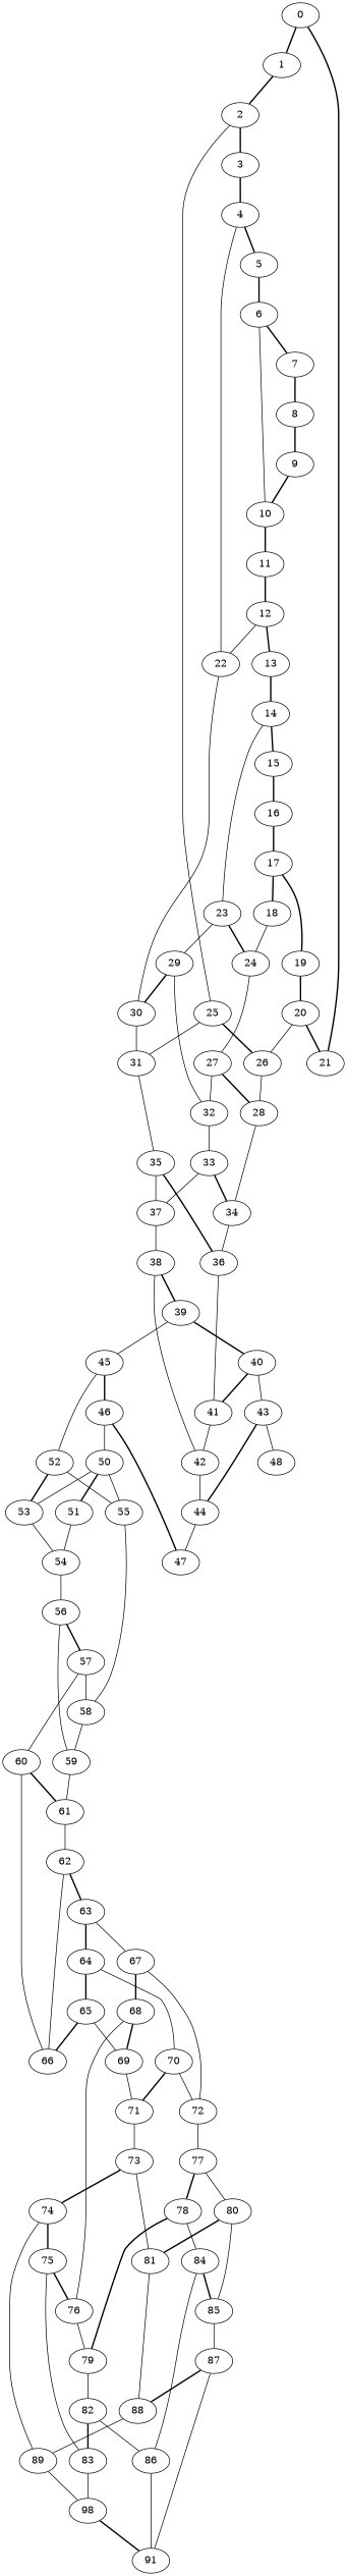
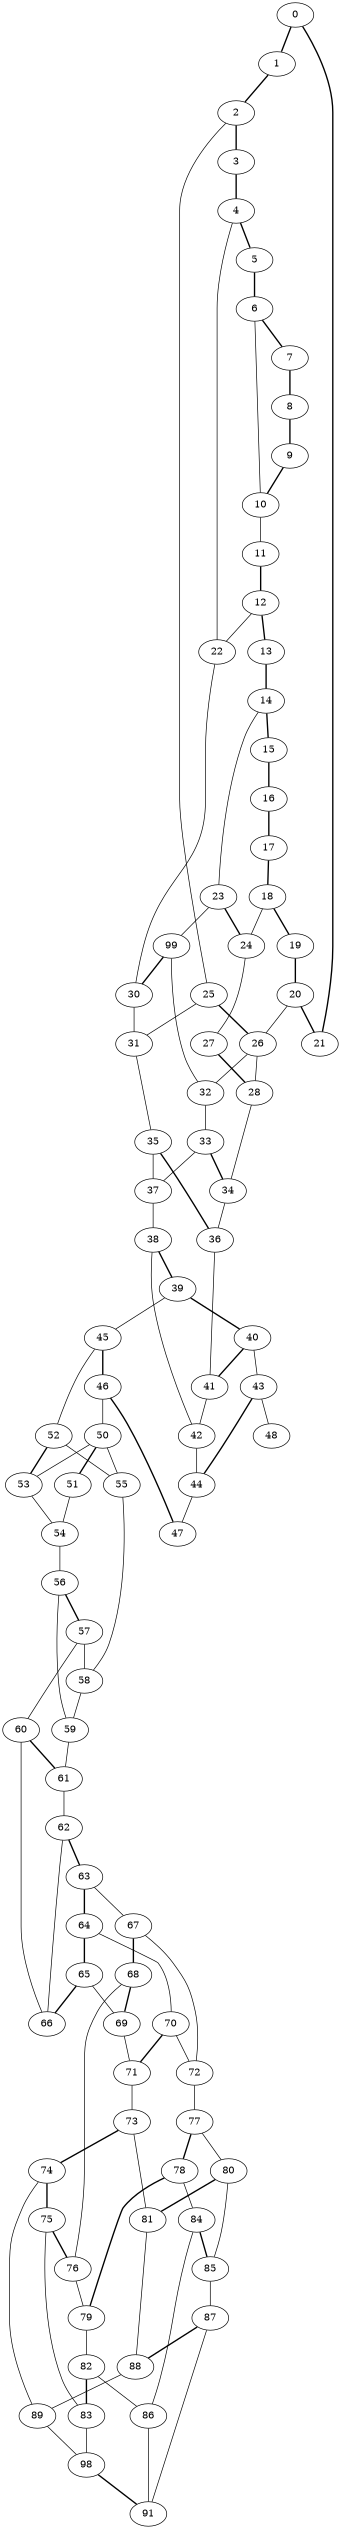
  graph {
    0
    1
    21
    2
    3
    25
    4
    26
    31
    5
    22
    28
    35
    6
    30
    7
    10
    8
    11
    9
    12
    13
    14
    15
    23
    16
    24
-   29
+   29 [label=99]
    17
    27
    32
    18
    19
    20
    34
    33
    36
    37
    41
    38
    42
    39
    44
    40
    45
    43
    46
    52
    47
    48
    50
    53
    55
    54
    51
    58
    56
    59
    57
    60
    61
    66
    62
    63
    64
    67
    65
    70
    68
    72
    69
    71
    76
    77
    73
    79
    78
    80
    82
    74
    81
    75
    89
    88
    84
    85
    83
    n88 [label=98]
    91
    86
    87
    0 -- 1 [style=bold]
    0 -- 21 [style=bold]
    1 -- 2 [style=bold]
    2 -- 3 [style=bold]
    2 -- 25
    3 -- 4 [style=bold]
    25 -- 26 [style=bold]
    25 -- 31
    4 -- 5 [style=bold]
    4 -- 22
    26 -- 28
    31 -- 35
    5 -- 6 [style=bold]
    22 -- 30
    28 -- 34
    35 -- 36 [style=bold]
    35 -- 37
    6 -- 7 [style=bold]
    6 -- 10
    30 -- 31
    7 -- 8 [style=bold]
-   10 -- 11 [style=bold]
+   10 -- 11 [style=solid]
    8 -- 9 [style=bold]
    11 -- 12 [style=bold]
    9 -- 10 [style=bold]
    12 -- 22
    12 -- 13 [style=bold]
    13 -- 14 [style=bold]
    14 -- 15 [style=bold]
    14 -- 23
    15 -- 16 [style=bold]
    23 -- 24 [style=bold]
    23 -- 29
    16 -- 17 [style=bold]
    24 -- 27
    29 -- 30 [style=bold]
    29 -- 32
    17 -- 18 [style=bold]
    27 -- 28 [style=bold]
-   27 -- 32
+   26 -- 32
    32 -- 33
    18 -- 24
-   17 -- 19 [style=bold]
+   18 -- 19 [style=bold]
    19 -- 20 [style=bold]
    20 -- 21 [style=bold]
    20 -- 26
    34 -- 36
    33 -- 34 [style=bold]
    33 -- 37
    36 -- 41
    37 -- 38
    41 -- 42
    38 -- 42
    38 -- 39 [style=bold]
    42 -- 44
    39 -- 40 [style=bold]
    39 -- 45
    44 -- 47
    40 -- 41 [style=bold]
    40 -- 43
    45 -- 46 [style=bold]
    45 -- 52
    43 -- 44 [style=bold]
    43 -- 48
    46 -- 47 [style=bold]
    46 -- 50
    52 -- 53 [style=bold]
    52 -- 55
    50 -- 53
    50 -- 55
    50 -- 51 [style=bold]
    53 -- 54
    55 -- 58
    54 -- 56
    51 -- 54
    58 -- 59
    56 -- 59
    56 -- 57 [style=bold]
    59 -- 61
    57 -- 58 [style=solid]
    57 -- 60
    60 -- 61 [style=bold]
    60 -- 66
    61 -- 62
    62 -- 66
    62 -- 63 [style=bold]
    63 -- 64 [style=bold]
    63 -- 67
    64 -- 65 [style=bold]
    64 -- 70
    67 -- 68 [style=bold]
    67 -- 72
    65 -- 66 [style=bold]
    65 -- 69
    70 -- 72
    70 -- 71 [style=bold]
    68 -- 69 [style=bold]
    68 -- 76
    72 -- 77
    69 -- 71
    71 -- 73
    76 -- 79
    77 -- 78 [style=bold]
    77 -- 80
    73 -- 74 [style=bold]
    73 -- 81
    79 -- 82
    78 -- 79 [style=bold]
    78 -- 84
    80 -- 81 [style=bold]
    80 -- 85
    82 -- 83 [style=bold]
    82 -- 86
    74 -- 75 [style=bold]
    74 -- 89
    81 -- 88
    75 -- 76 [style=bold]
    75 -- 83
    89 -- n88
    88 -- 89
    84 -- 85 [style=bold]
    84 -- 86
    85 -- 87
    83 -- n88
    n88 -- 91 [style=bold]
    86 -- 91
    87 -- 88 [style=bold]
    87 -- 91
  }
